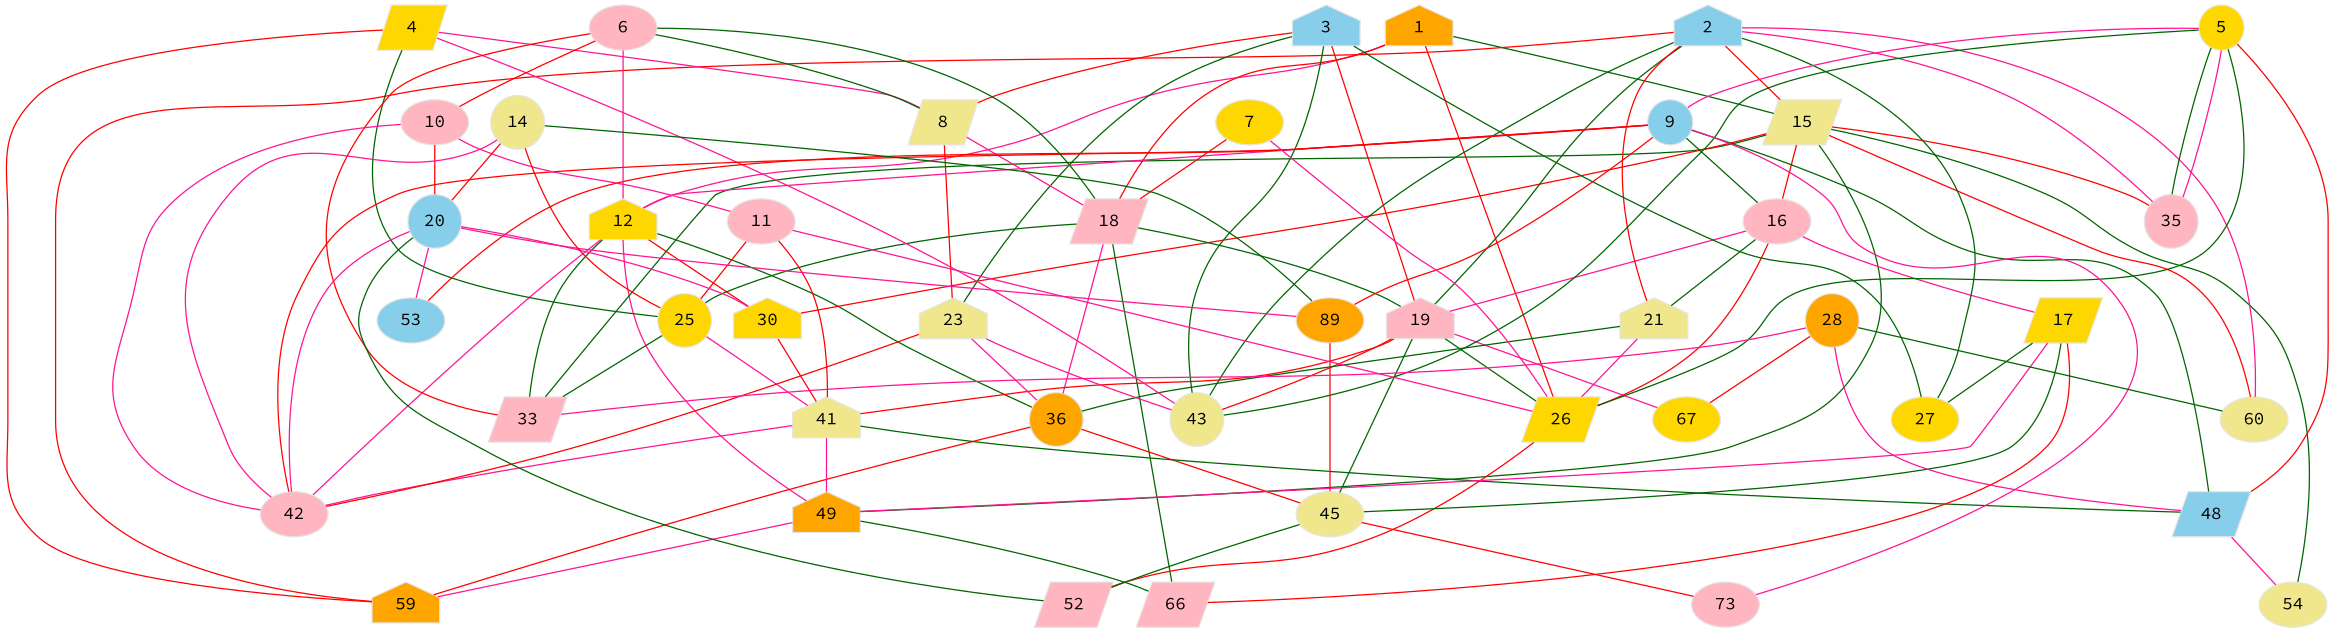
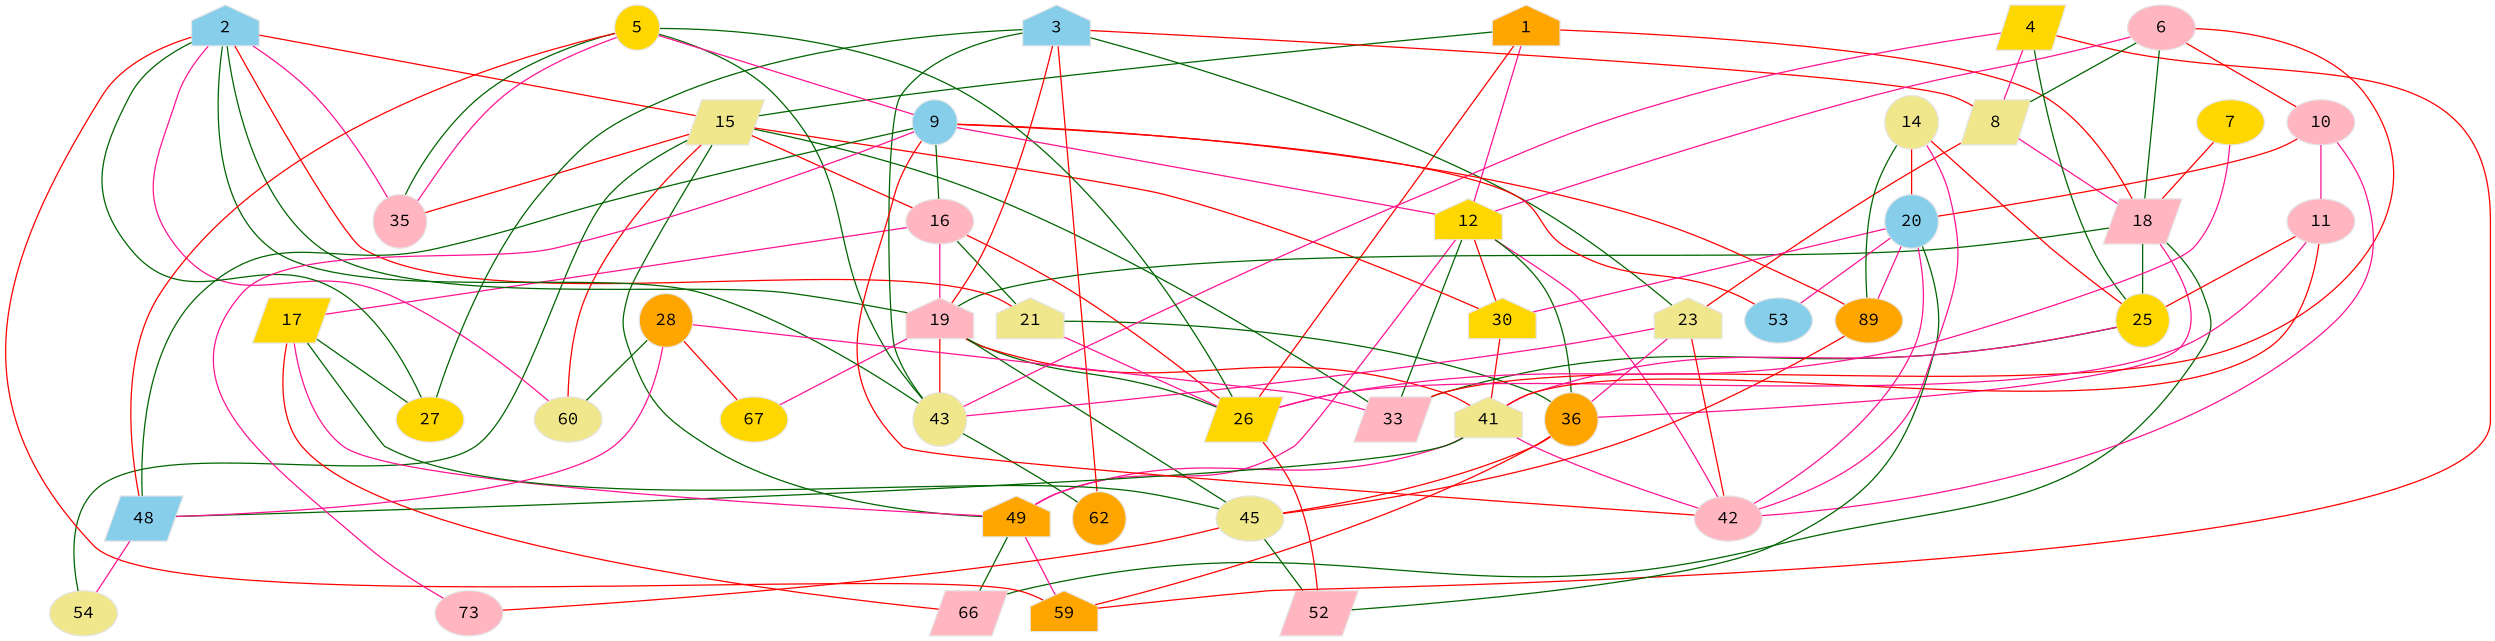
  graph {
    fontname="Source Code Pro"
    node [color=gray90 fillcolor=lightpink fontname="Source Code Pro" shape=ellipse style=filled]
    edge [color=red fontname="Source Code Pro"]
    1 [fillcolor=orange shape=house super="+57"]
    12 [fillcolor=gold shape=house super="+32"]
    15 [fillcolor=khaki shape=parallelogram super="+46"]
    18 [shape=parallelogram super="+44"]
    26 [fillcolor=gold shape=parallelogram super="+64"]
    33 [shape=parallelogram]
    42 [super="+72"]
    30 [fillcolor=gold shape=house super="+51"]
    36 [fillcolor=orange shape=circle super="+40"]
    49 [fillcolor=orange shape=house super="+69"]
    35 [shape=circle]
    60 [fillcolor=khaki]
    16 [super="+24"]
    54 [fillcolor=khaki]
    19 [shape=house super="+39"]
    25 [fillcolor=gold shape=circle]
    66 [shape=parallelogram]
    52 [shape=parallelogram super="+58"]
    2 [fillcolor=skyblue shape=house super="+37"]
    21 [fillcolor=khaki shape=house super="+70"]
    27 [fillcolor=gold]
    43 [fillcolor=khaki shape=circle super="+71"]
    59 [fillcolor=orange shape=house]
    41 [fillcolor=khaki shape=house super="+56"]
    45 [fillcolor=khaki super="+50"]
    67 [fillcolor=gold]
+   62 [fillcolor=orange shape=circle]
    3 [fillcolor=skyblue shape=house super="+13"]
    8 [fillcolor=khaki shape=parallelogram]
    23 [fillcolor=khaki shape=house super="+38"]
    4 [fillcolor=gold shape=parallelogram super="+22"]
    5 [fillcolor=gold shape=circle super="+31"]
    9 [fillcolor=skyblue shape=circle super="+65"]
    48 [fillcolor=skyblue shape=parallelogram]
    n35 [fillcolor=orange label=89 super="+34"]
    53 [fillcolor=skyblue]
    73
    6 [super="+47"]
    10
    11 [super="+55"]
    20 [fillcolor=skyblue shape=circle super="+68"]
    7 [fillcolor=gold]
    17 [fillcolor=gold shape=parallelogram super="+63"]
    14 [fillcolor=khaki shape=circle]
    28 [fillcolor=orange shape=circle super="+61"]
    1 -- 12 [color=deeppink]
    1 -- 15 [color=darkgreen]
    1 -- 18
    1 -- 26
    12 -- 33 [color=darkgreen]
    12 -- 42 [color=deeppink]
    12 -- 30
    12 -- 36 [color=darkgreen]
    12 -- 49 [color=deeppink]
    15 -- 33 [color=darkgreen]
    15 -- 30
    15 -- 49 [color=darkgreen]
    15 -- 35
    15 -- 60
    15 -- 16 [weight=2]
    15 -- 54 [color=darkgreen]
    18 -- 36 [color=deeppink]
    18 -- 19 [color=darkgreen]
    18 -- 25 [color=darkgreen]
    18 -- 66 [color=darkgreen]
    26 -- 52
    30 -- 41
    36 -- 59
    36 -- 45 [weight=2]
    49 -- 66 [color=darkgreen]
    49 -- 59 [color=deeppink weight=2]
    16 -- 26
    16 -- 19 [color=deeppink]
    16 -- 21 [color=darkgreen]
    16 -- 17 [color=deeppink]
    19 -- 26 [color=darkgreen]
    19 -- 43
    19 -- 41
    19 -- 45 [color=darkgreen]
    19 -- 67 [color=deeppink]
    25 -- 33 [color=darkgreen]
    25 -- 41 [color=deeppink]
    2 -- 15
    2 -- 35 [color=deeppink]
    2 -- 60 [color=deeppink]
    2 -- 19 [color=darkgreen]
    2 -- 21
    2 -- 27 [color=darkgreen]
    2 -- 43 [color=darkgreen]
    2 -- 59
    21 -- 26 [color=deeppink]
    21 -- 36 [color=darkgreen]
+   43 -- 62 [color=darkgreen]
    41 -- 42 [color=deeppink]
    41 -- 49 [color=deeppink]
    41 -- 48 [color=darkgreen]
    45 -- 52 [color=darkgreen]
    45 -- 73
    3 -- 19
    3 -- 27 [color=darkgreen]
    3 -- 43 [color=darkgreen]
+   3 -- 62
    3 -- 8
    3 -- 23 [color=darkgreen]
    8 -- 18 [color=deeppink]
    8 -- 23
    23 -- 42
    23 -- 36 [color=deeppink]
    23 -- 43 [color=deeppink]
    4 -- 25 [color=darkgreen]
    4 -- 43 [color=deeppink]
    4 -- 59
    4 -- 8 [color=deeppink]
    5 -- 26 [color=darkgreen]
    5 -- 35 [color=darkgreen]
    5 -- 35 [color=deeppink]
    5 -- 43 [color=darkgreen]
    5 -- 9 [color=deeppink]
    5 -- 48
    9 -- 12 [color=deeppink]
    9 -- 42
    9 -- 16 [color=darkgreen]
    9 -- 48 [color=darkgreen]
    9 -- n35
    9 -- 53
    9 -- 73 [color=deeppink]
    48 -- 54 [color=deeppink]
    n35 -- 45
    6 -- 12 [color=deeppink]
    6 -- 18 [color=darkgreen]
    6 -- 33
    6 -- 8 [color=darkgreen]
    6 -- 10
    10 -- 42 [color=deeppink]
    10 -- 11 [color=deeppink weight=2]
    10 -- 20
    11 -- 26 [color=deeppink]
    11 -- 25
    11 -- 41
    20 -- 42 [color=deeppink]
    20 -- 30 [color=deeppink]
    20 -- 52 [color=darkgreen]
    20 -- n35 [color=deeppink]
    20 -- 53 [color=deeppink]
    7 -- 18
    7 -- 26 [color=deeppink]
    17 -- 49 [color=deeppink]
    17 -- 66
    17 -- 27 [color=darkgreen]
    17 -- 45 [color=darkgreen]
    14 -- 42 [color=deeppink]
    14 -- 25
    14 -- n35 [color=darkgreen]
    14 -- 20
    28 -- 33 [color=deeppink]
    28 -- 60 [color=darkgreen]
    28 -- 67
    28 -- 48 [color=deeppink]
  }
